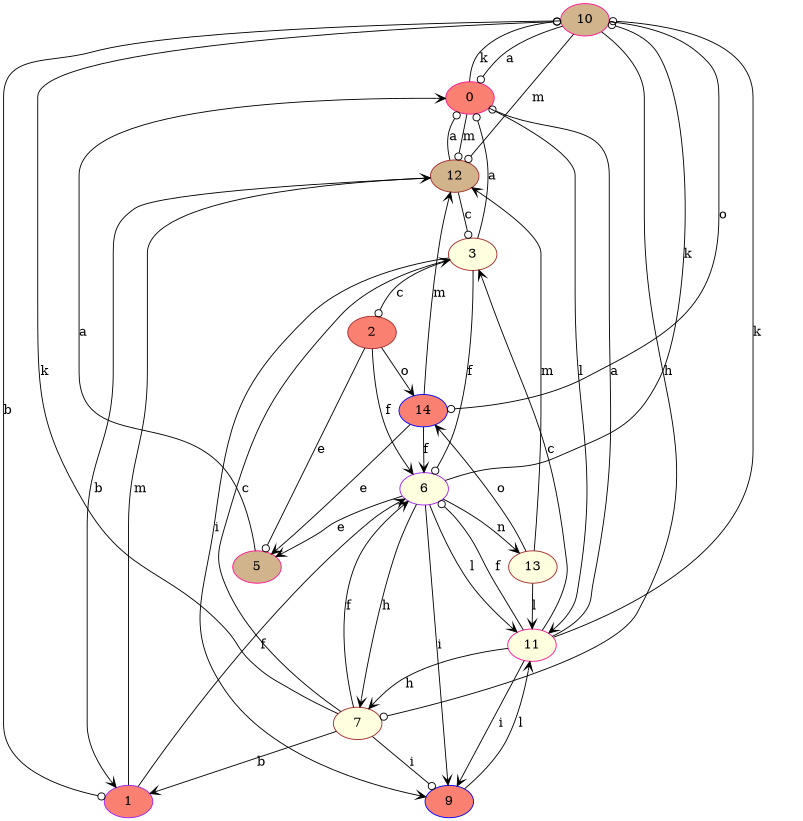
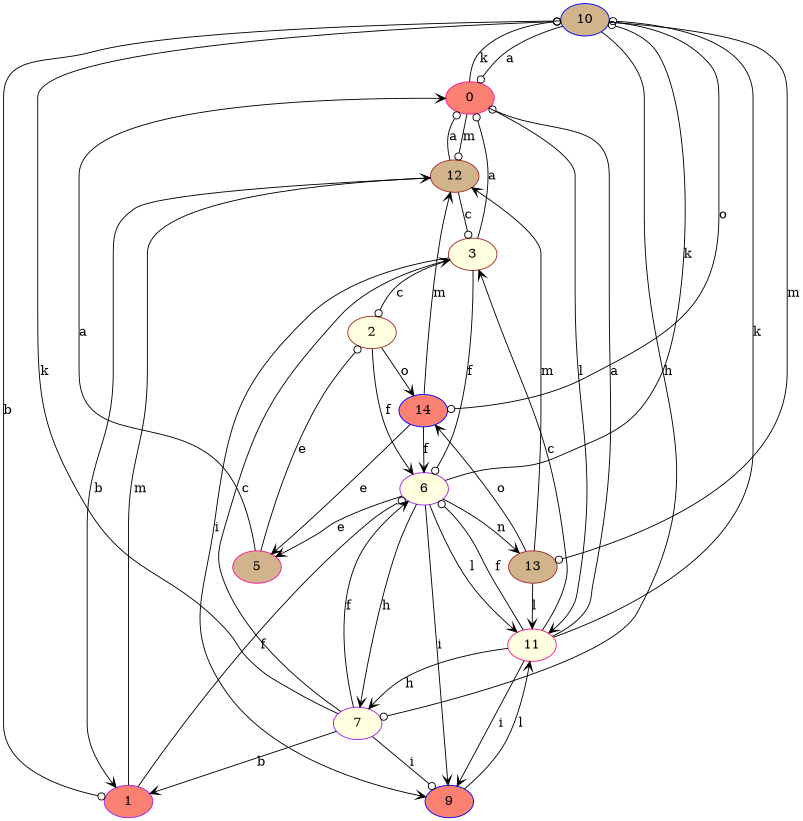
  strict digraph {
    node [color=deeppink fillcolor=salmon style=filled]
    edge [arrowhead=vee]
-   10 [fillcolor=tan]
+   10 [color=blue fillcolor=tan]
    0
    11 [fillcolor=lightyellow]
    12 [color=brown fillcolor=tan]
    1 [color=purple]
    14 [color=blue]
-   7 [color=brown fillcolor=lightyellow]
+   7 [color=purple fillcolor=lightyellow]
    6 [color=purple fillcolor=lightyellow]
    3 [color=brown fillcolor=lightyellow]
    9 [color=blue]
    5 [fillcolor=tan]
-   13 [color=brown fillcolor=lightyellow]
-   2 [color=brown]
+   13 [color=brown fillcolor=tan]
+   2 [color=brown fillcolor=lightyellow]
    10 -> 0 [arrowhead=odot label=a]
-   10 -> 12 [arrowhead=odot label=m]
+   10 -> 13 [arrowhead=odot label=m]
    10 -> 1 [arrowhead=odot label=b]
    10 -> 14 [arrowhead=odot label=o]
    10 -> 7 [arrowhead=odot label=h]
    0 -> 10 [arrowhead=odot label=k]
    0 -> 11 [label=l]
    0 -> 12 [arrowhead=odot label=m]
    11 -> 10 [arrowhead=odot label=k]
    11 -> 0 [arrowhead=odot label=a]
    11 -> 7 [label=h]
    11 -> 6 [arrowhead=odot label=f]
    11 -> 3 [label=c]
    11 -> 9 [label=i]
    12 -> 0 [arrowhead=odot label=a]
    12 -> 1 [label=b]
    12 -> 3 [arrowhead=odot label=c]
    1 -> 12 [label=m]
-   1 -> 6 [label=f]
+   1 -> 6 [arrowhead=odot label=f]
    14 -> 12 [label=m]
    14 -> 6 [label=f]
    14 -> 5 [label=e]
    7 -> 10 [arrowhead=odot label=k]
    7 -> 1 [label=b]
    7 -> 6 [label=f]
    7 -> 3 [label=c]
    7 -> 9 [arrowhead=odot label=i]
    6 -> 10 [arrowhead=odot label=k]
    6 -> 11 [label=l]
    6 -> 7 [label=h]
    6 -> 9 [label=i]
    6 -> 5 [label=e]
    6 -> 13 [label=n]
    3 -> 0 [arrowhead=odot label=a]
    3 -> 6 [arrowhead=odot label=f]
    3 -> 9 [label=i]
    3 -> 2 [arrowhead=odot label=c]
    9 -> 11 [label=l]
    5 -> 0 [label=a]
    13 -> 11 [label=l]
    13 -> 12 [label=m]
    13 -> 14 [label=o]
    2 -> 14 [label=o]
    2 -> 6 [label=f]
-   2 -> 5 [arrowhead=odot label=e]
+   5 -> 2 [arrowhead=odot label=e]
  }
